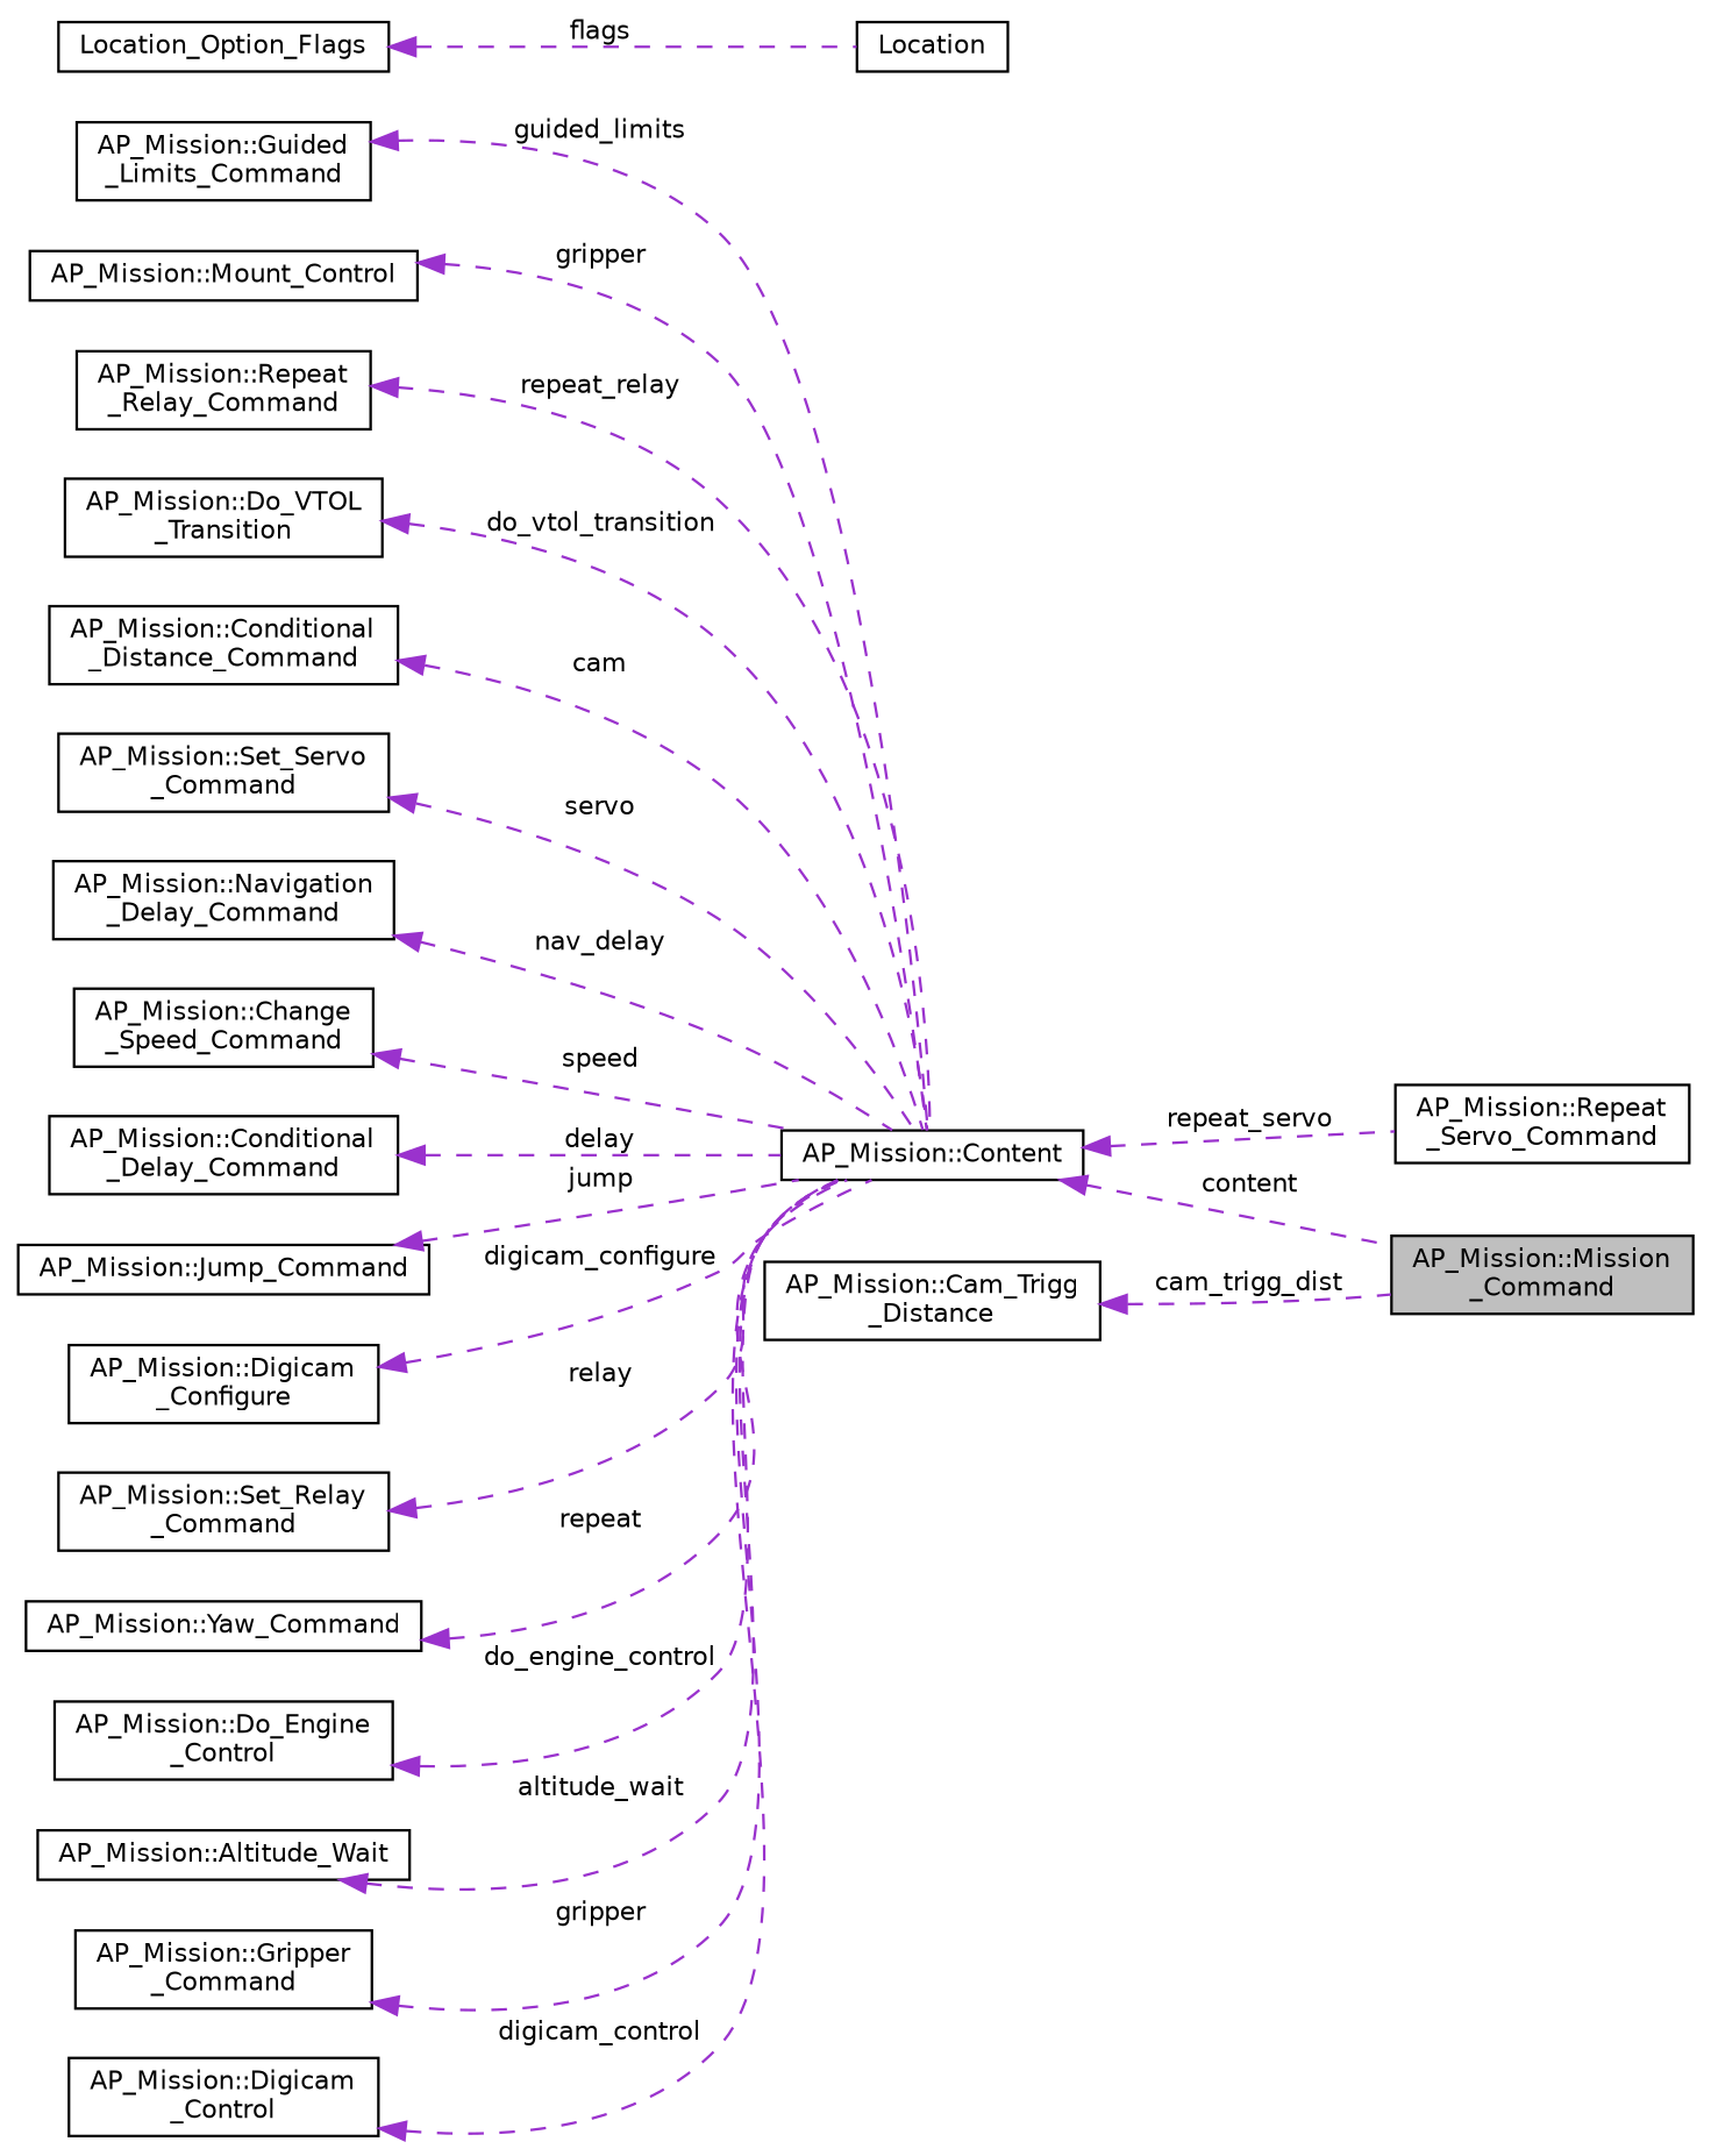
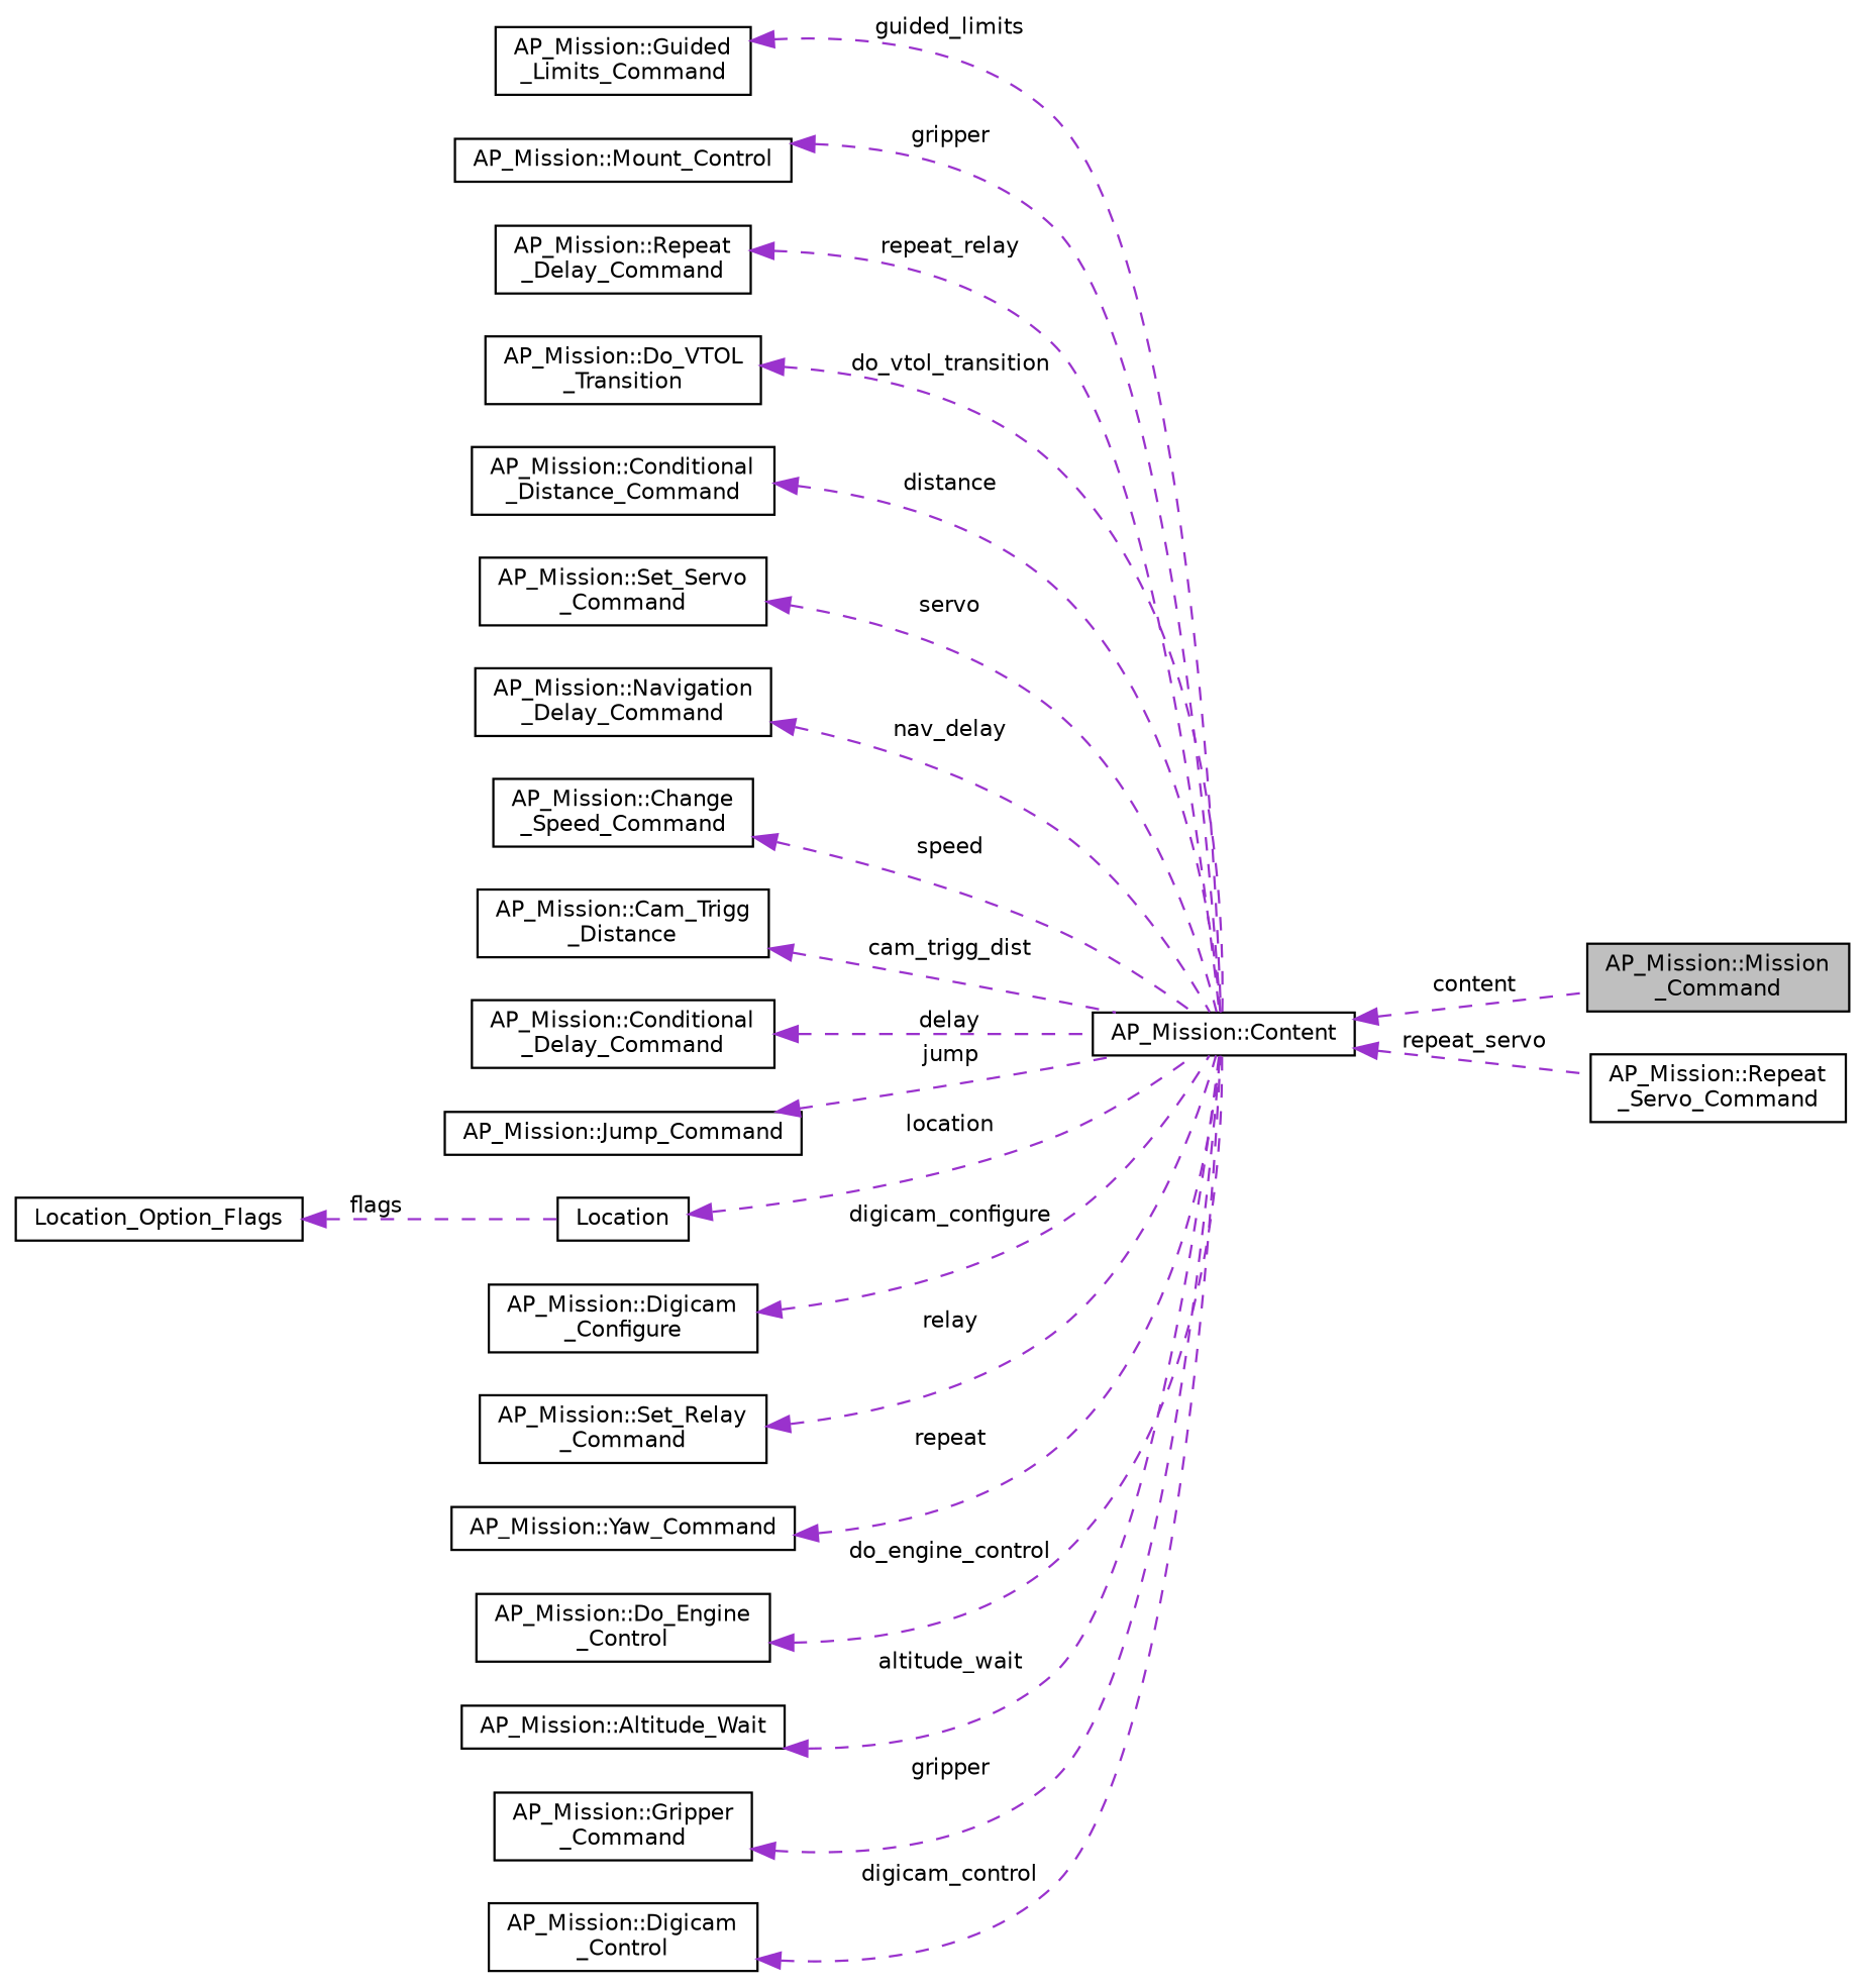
  digraph {
    rankdir=LR
    node [color=black fillcolor=white fontname=Helvetica fontsize=10 shape=record style=filled]
    edge [color=darkorchid3 dir=back fontname=Helvetica fontsize=10 labelfontname=Helvetica labelfontsize=10 style=dashed]
    n1 [fillcolor=grey75 fontcolor=black height=0.2 label="AP_Mission::Mission\l_Command" width=0.4]
    n2 [height=0.2 label="AP_Mission::Content" width=0.4]
    n3 [height=0.2 label="AP_Mission::Repeat\l_Servo_Command" width=0.4]
    n4 [height=0.2 label="AP_Mission::Guided\l_Limits_Command" width=0.4]
    n5 [height=0.2 label="AP_Mission::Mount_Control" width=0.4]
-   n6 [height=0.2 label="AP_Mission::Repeat\l_Relay_Command" width=0.4]
+   n6 [height=0.2 label="AP_Mission::Repeat\l_Delay_Command" width=0.4]
    n7 [height=0.2 label="AP_Mission::Do_VTOL\l_Transition" width=0.4]
    n8 [height=0.2 label="AP_Mission::Conditional\l_Distance_Command" width=0.4]
    n9 [height=0.2 label="AP_Mission::Set_Servo\l_Command" width=0.4]
    n10 [height=0.2 label="AP_Mission::Navigation\l_Delay_Command" width=0.4]
    n11 [height=0.2 label="AP_Mission::Change\l_Speed_Command" width=0.4]
    n12 [height=0.2 label="AP_Mission::Cam_Trigg\l_Distance" width=0.4]
    n13 [height=0.2 label="AP_Mission::Conditional\l_Delay_Command" width=0.4]
    n14 [height=0.2 label="AP_Mission::Jump_Command" width=0.4]
    n15 [height=0.2 label=Location width=0.4]
    n16 [height=0.2 label=Location_Option_Flags width=0.4]
    n17 [height=0.2 label="AP_Mission::Digicam\l_Configure" width=0.4]
    n18 [height=0.2 label="AP_Mission::Set_Relay\l_Command" width=0.4]
    n19 [height=0.2 label="AP_Mission::Yaw_Command" width=0.4]
    n20 [height=0.2 label="AP_Mission::Do_Engine\l_Control" width=0.4]
    n21 [height=0.2 label="AP_Mission::Altitude_Wait" width=0.4]
    n22 [height=0.2 label="AP_Mission::Gripper\l_Command" width=0.4]
    n23 [height=0.2 label="AP_Mission::Digicam\l_Control" width=0.4]
    n2 -> n1 [label=" content"]
    n2 -> n3 [label=" repeat_servo"]
    n4 -> n2 [label=" guided_limits"]
    n5 -> n2 [label=" gripper"]
    n6 -> n2 [label=" repeat_relay"]
    n7 -> n2 [label=" do_vtol_transition"]
-   n8 -> n2 [label=" cam"]
+   n8 -> n2 [label=" distance"]
    n9 -> n2 [label=" servo"]
    n10 -> n2 [label=" nav_delay"]
    n11 -> n2 [label=" speed"]
-   n12 -> n1 [label=" cam_trigg_dist"]
+   n12 -> n2 [label=" cam_trigg_dist"]
    n13 -> n2 [label=" delay"]
    n14 -> n2 [label=" jump"]
+   n15 -> n2 [label=" location"]
    n16 -> n15 [label=" flags"]
    n17 -> n2 [label=" digicam_configure"]
    n18 -> n2 [label=" relay"]
    n19 -> n2 [label=" repeat"]
    n20 -> n2 [label=" do_engine_control"]
    n21 -> n2 [label=" altitude_wait"]
    n22 -> n2 [label=" gripper"]
    n23 -> n2 [label=" digicam_control"]
  }
